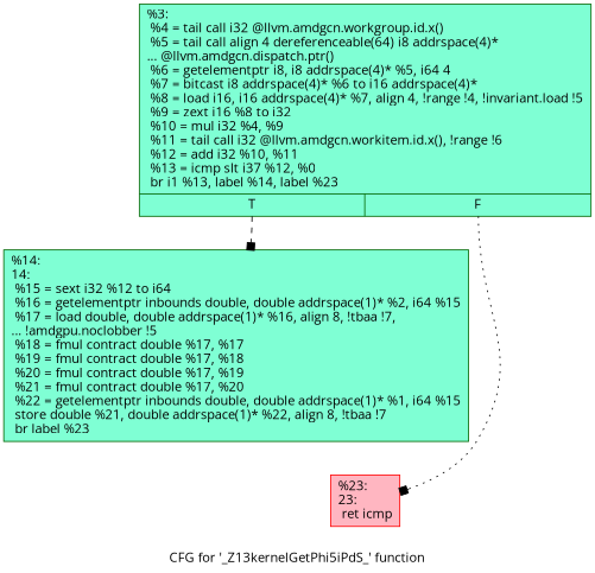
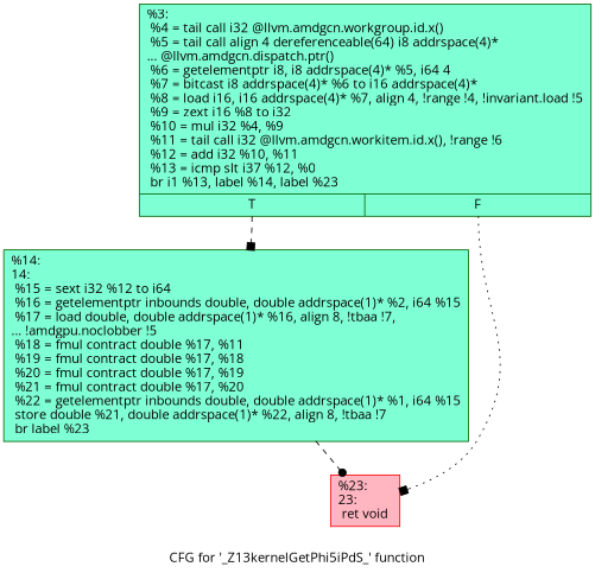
  digraph {
    fontname="Open Sans"
    label="CFG for '_Z13kernelGetPhi5iPdS_' function"
    node [color=darkgreen fillcolor=aquamarine fontname="Open Sans" shape=record style=filled]
    edge [arrowhead=box fontname="Open Sans" style=dashed]
    n1 [label="{%3:\l  %4 = tail call i32 @llvm.amdgcn.workgroup.id.x()\l  %5 = tail call align 4 dereferenceable(64) i8 addrspace(4)*\l... @llvm.amdgcn.dispatch.ptr()\l  %6 = getelementptr i8, i8 addrspace(4)* %5, i64 4\l  %7 = bitcast i8 addrspace(4)* %6 to i16 addrspace(4)*\l  %8 = load i16, i16 addrspace(4)* %7, align 4, !range !4, !invariant.load !5\l  %9 = zext i16 %8 to i32\l  %10 = mul i32 %4, %9\l  %11 = tail call i32 @llvm.amdgcn.workitem.id.x(), !range !6\l  %12 = add i32 %10, %11\l  %13 = icmp slt i37 %12, %0\l  br i1 %13, label %14, label %23\l|{<s0>T|<s1>F}}"]
-   n2 [label="{%14:\l14:                                               \l  %15 = sext i32 %12 to i64\l  %16 = getelementptr inbounds double, double addrspace(1)* %2, i64 %15\l  %17 = load double, double addrspace(1)* %16, align 8, !tbaa !7,\l... !amdgpu.noclobber !5\l  %18 = fmul contract double %17, %17\l  %19 = fmul contract double %17, %18\l  %20 = fmul contract double %17, %19\l  %21 = fmul contract double %17, %20\l  %22 = getelementptr inbounds double, double addrspace(1)* %1, i64 %15\l  store double %21, double addrspace(1)* %22, align 8, !tbaa !7\l  br label %23\l}"]
-   n3 [color=red fillcolor=lightpink label="{%23:\l23:                                               \l  ret icmp\l}"]
+   n2 [label="{%14:\l14:                                               \l  %15 = sext i32 %12 to i64\l  %16 = getelementptr inbounds double, double addrspace(1)* %2, i64 %15\l  %17 = load double, double addrspace(1)* %16, align 8, !tbaa !7,\l... !amdgpu.noclobber !5\l  %18 = fmul contract double %17, %11\l  %19 = fmul contract double %17, %18\l  %20 = fmul contract double %17, %19\l  %21 = fmul contract double %17, %20\l  %22 = getelementptr inbounds double, double addrspace(1)* %1, i64 %15\l  store double %21, double addrspace(1)* %22, align 8, !tbaa !7\l  br label %23\l}"]
+   n3 [color=red fillcolor=lightpink label="{%23:\l23:                                               \l  ret void\l}"]
    n1 -> n2 [tailport=s0]
    n1 -> n3 [style=dotted tailport=s1]
+   n2 -> n3 [arrowhead=dot]
  }
